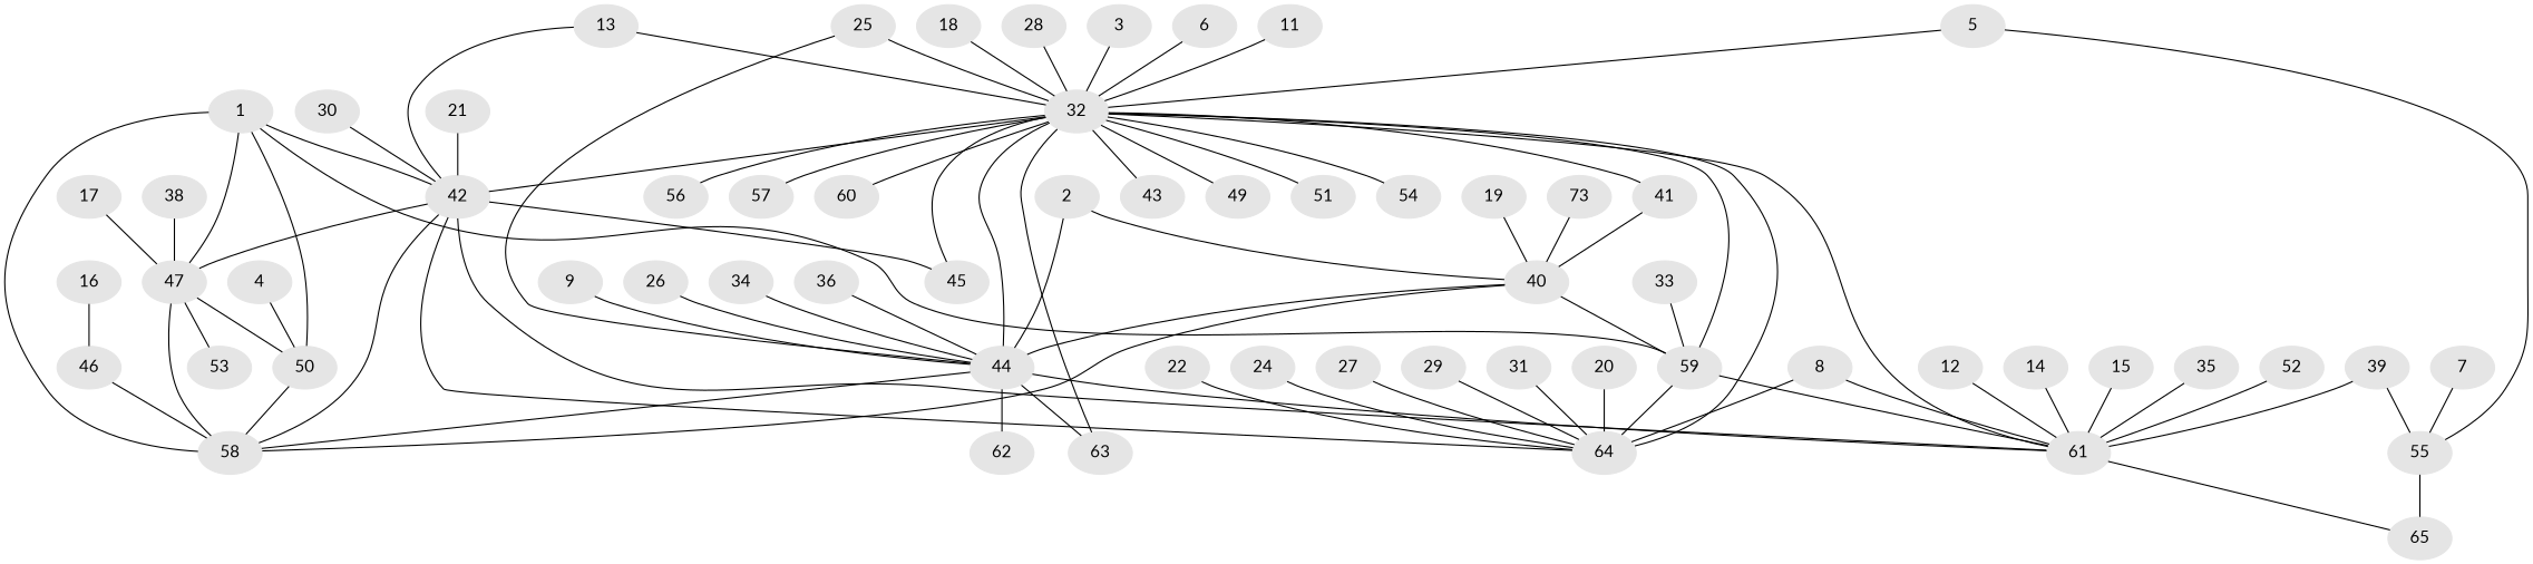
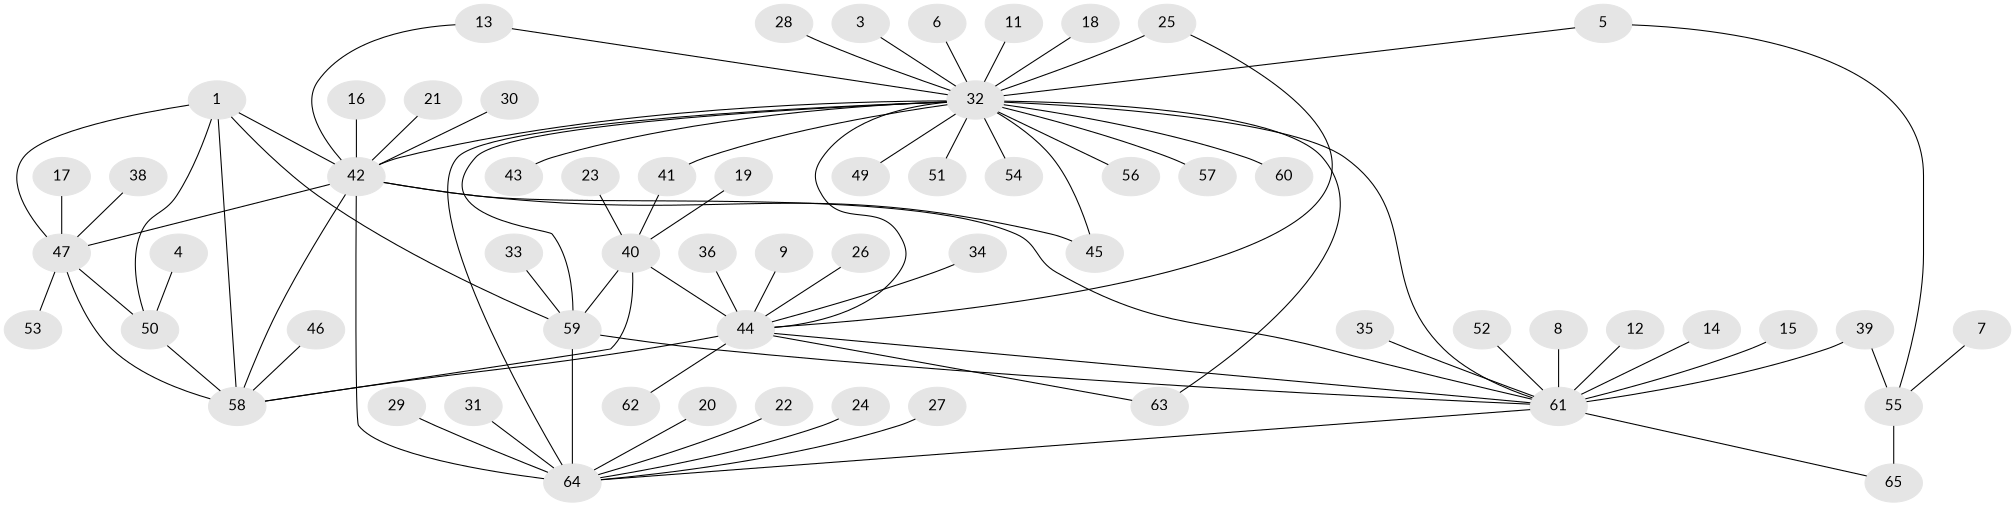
  graph {
    fontname=Lato
    node [color=gray90 fontname=Lato style=filled]
    edge [fontname=Lato weight=1.0]
    1
    42
    47
    50
    58
    59
    61
    64
    45
    53
-   2
    40
    44
    63
    62
    3
    32
    41
    43
    49
    51
    54
    56
    57
    60
    4
    5
    55
    65
    6
    7
    8
    9
    11
    12
    13
    14
    15
    16
    17
    18
    19
    20
    21
    22
-   23 [label=73]
+   23
    24
    25
    26
    27
    28
    29
    30
    31
    33
    34
    35
    36
    38
    39
    46
    52
    1 -- 42
    1 -- 47 [weight=2.0]
    1 -- 50
    1 -- 58
    1 -- 59
    42 -- 47 [weight=2.0]
    42 -- 58
    42 -- 61 [weight=2.0]
    42 -- 64
    42 -- 45
    47 -- 50 [weight=2.0]
    47 -- 58 [weight=2.0]
    47 -- 53
    50 -- 58
    59 -- 61
    59 -- 64 [weight=4.0]
-   8 -- 64
+   61 -- 64
    61 -- 65
-   2 -- 40
-   2 -- 44 [weight=4.0]
    40 -- 58
    40 -- 59
    40 -- 44 [weight=4.0]
    44 -- 58
    44 -- 61
    44 -- 63
    44 -- 62
    3 -- 32
    32 -- 42
    32 -- 59
    32 -- 61
    32 -- 64
    32 -- 45
    32 -- 44
    32 -- 63
    32 -- 41
    32 -- 43
    32 -- 49
    32 -- 51
    32 -- 54
    32 -- 56
    32 -- 57
    32 -- 60
    41 -- 40 [weight=5.0]
    4 -- 50
    5 -- 32
    5 -- 55
    55 -- 65 [weight=4.0]
    6 -- 32
    7 -- 55
    8 -- 61
    9 -- 44
    11 -- 32
    12 -- 61
    13 -- 42
    13 -- 32
    14 -- 61
    15 -- 61
-   16 -- 46
+   16 -- 42
    17 -- 47
    18 -- 32
    19 -- 40
    20 -- 64
    21 -- 42
    22 -- 64
    23 -- 40
    24 -- 64
    25 -- 44
    25 -- 32 [weight=2.0]
    26 -- 44
    27 -- 64
    28 -- 32
    29 -- 64
    30 -- 42
    31 -- 64
    33 -- 59
    34 -- 44
    35 -- 61
    36 -- 44
    38 -- 47
    39 -- 61 [weight=4.0]
    39 -- 55
    46 -- 58
    52 -- 61
  }
